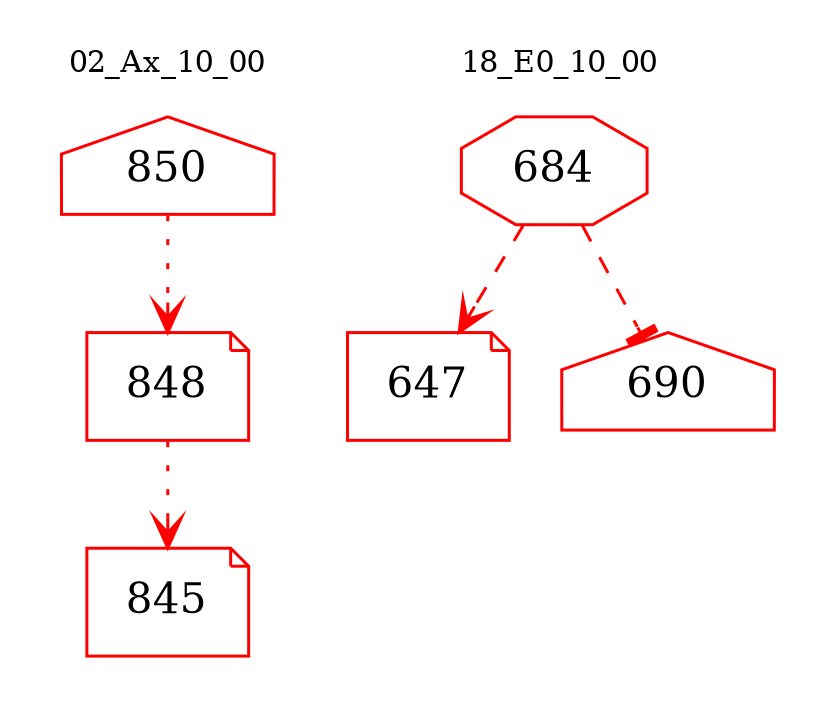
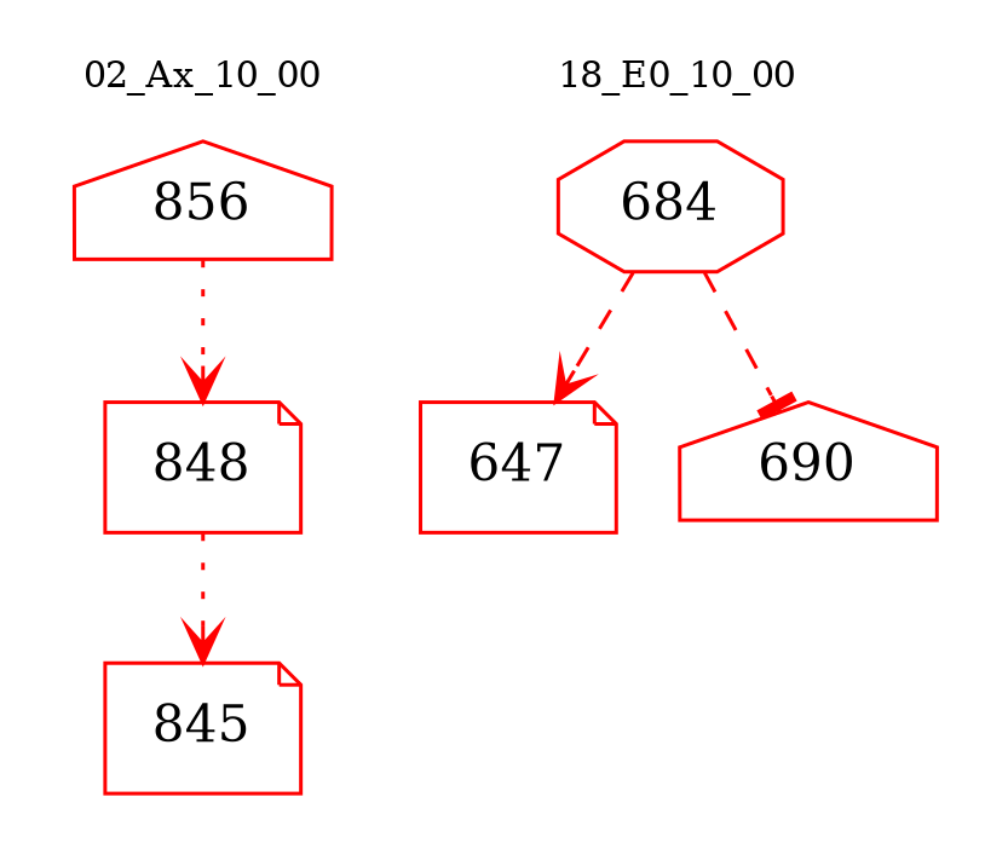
  digraph {
    node [color=red shape=note]
    edge [arrowhead=vee color=red style=dotted]
    n1 [label=848]
-   n2 [label=850 shape=house]
+   n2 [label=856 shape=house]
    n3 [label=845]
    n4 [label=684 shape=octagon]
    n5 [label=647]
    n6 [label=690 shape=house]
    subgraph cluster_1 {
      color=white
      fontsize=10
      label="02_Ax_10_00"
      n1
      n2
      n3
    }
    subgraph cluster_2 {
      color=white
      fontsize=10
      label="18_E0_10_00"
      n4
      n5
      n6
    }
    n1 -> n3
    n2 -> n1
    n4 -> n5 [style=dashed]
    n4 -> n6 [arrowhead=tee style=dashed]
  }
